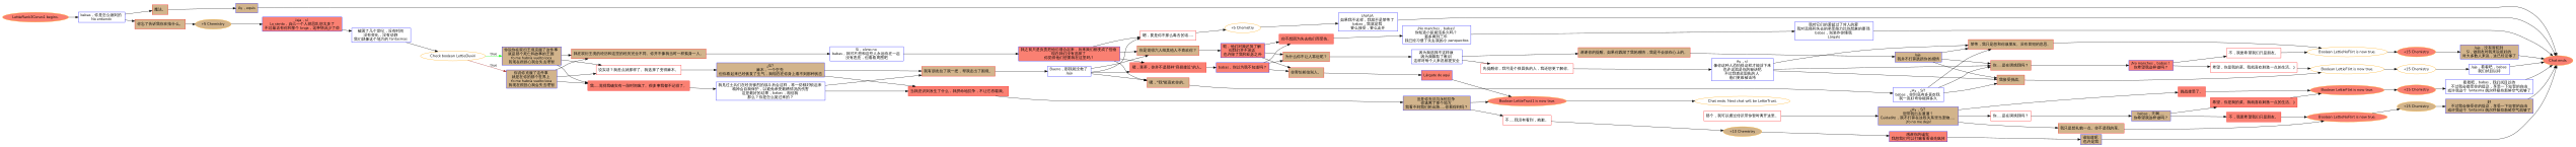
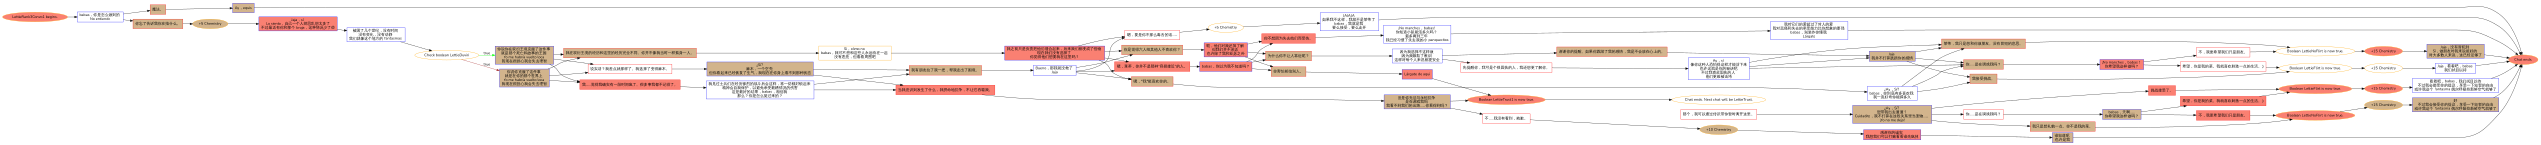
  digraph {
    fontname=Nunito
    rankdir=LR
    node [color=blue fillcolor=white fontname=Nunito style=filled shape=box]
    edge [fontname=Nunito]
    "LettieRank3Convo1 begins." [color=orange fillcolor=salmon shape=""]
    n2 [label="babas，你是怎么做到的 \nNo entiendo"]
    n3 [color=red fillcolor=tan label="你忘了告诉我你在指什么。"]
    n4 [color=red fillcolor=tan label="魔法。"]
    n5 [color=orange fillcolor=tan label="+5 Chemistry" shape=""]
    n6 [fillcolor=tan label="Ay，equis"]
    n7 [fillcolor=salmon label="Jaja，sí \nLo siento，自己一个人胡思乱想太多了\n不过最近有你和那个 bruja，这种情况少了些"]
    n8 [label="被困了几个世纪，没有时间 \n没有变化，没有动静 \n我们就像这个地方的 fantasmas "]
    n9 [color=orange label="Check boolean LettieDuviri" shape=""]
    "Chat ends." [color=orange fillcolor=salmon shape=""]
    n11 [fillcolor=tan label="你说你在双衍王境克服了这件事 \n就是那个死亡和故事的王国 \nYo me habría vuelto loca \n我现在很担心我会失去理智"]
    n12 [fillcolor=tan label="你说你克服了这件事 \n就是在你的那个世界上 \nYo me habría vuelto loca \n我现在很担心我会失去理智"]
    n13 [color=red label="说实话？我差点就那样了。我选择了变得麻木。"]
    n14 [color=red fillcolor=salmon label="我……觉得我确实有一段时间疯了。很多事我都不记得了。"]
    n15 [color=red fillcolor=tan label="我在双衍王境的经历和这里的经历完全不同。你并不像我当时一样孤身一人。"]
    n16 [fillcolor=tan label="¿Sí? \n麻木，一个空壳 \n但你看起来已经恢复了生气，我现在在你身上看不到那种状态"]
    n17 [label="我见过士兵们在经历惨烈的战斗后会这样，将一切都封锁起来 \n精神会自我保护，以避免承受最糟情况的伤害\n这是最好的结果，babas，相信我 \n那么？你是怎么挺过来的？"]
-   n18 [label="Sí，cómo no \nbabas，我可不想和这些人永远待在一起 \n没有恶意，但看看周围吧"]
+   n18 [color=orange label="Sí，cómo no \nbabas，我可不想和这些人永远待在一起 \n没有恶意，但看看周围吧"]
    n19 [color=red fillcolor=salmon label="当我意识到发生了什么，我拼命地抗争，不让它吞噬我。"]
    n20 [color=red fillcolor=tan label="我有朋友拉了我一把，帮我走出了困境。"]
    n21 [fillcolor=salmon label="我之前只是负责把他们缝合起来，后来我们都变成了怪物 \n现在我们没有选择了 \n你觉得他们想要我在这里吗？"]
-   n22 [fillcolor=tan label="但是你无法与永恒抗争 \n你逃离了那个地方 \n我看不到我们的出路……你看得到吗？"]
+   n22 [fillcolor=tan label="但是你无法与永恒抗争 \n是在调戏我吗 \n我看不到我们的出路……你看得到吗？"]
    n23 [label="Bueno，那我就没救了 \nJaja"]
    n24 [color=red fillcolor=tan label="嗯，*我*挺喜欢你的。"]
    n25 [color=red fillcolor=tan label="你是觉得六人组其他人不喜欢你？"]
    n26 [color=red fillcolor=salmon label="嗯，莱蒂，你并不是那种“容易接近”的人。"]
    n27 [color=red label="嗯，要是你不那么毒舌的话……"]
    n28 [color=red label="不……我没有看到，抱歉。"]
    n29 [color=orange fillcolor=salmon label="Boolean LettieTrust1 is now true." shape=""]
    n30 [label="¿Ay，Sí? \nbabas，你到底有多喜欢我 \n我一直好奇你能撑多久"]
    n31 [fillcolor=salmon label="呃，他们对我还算了解 \n但我们并不亲近 \n也许除了我和亚瑟之外"]
    n32 [fillcolor=salmon label="babas，你以为我不知道吗？"]
    n33 [color=orange label="+5 Chemistry" shape=""]
    n34 [color=orange fillcolor=tan label="+10 Chemistry" shape=""]
    n35 [color=red label="那个，我可以通过传识带你暂时离开这里。"]
    n36 [fillcolor=tan label="¿Ay，Sí? \n想带我出去遛遛？\nCuidadito，我不打算在这段关系里当宠物…… \n¡Yo no me dejo!"]
    n37 [color=red fillcolor=tan label="我接受挑战。"]
    n38 [color=red fillcolor=tan label="你……是在调戏我吗？"]
    n39 [color=red fillcolor=tan label="莱蒂，我只是想和你做朋友。没有冒犯的意思。"]
    n40 [color=red fillcolor=tan label="为什么你不让人靠近呢？"]
    n41 [color=red fillcolor=tan label="你害怕相信别人。"]
    n42 [color=red fillcolor=salmon label="你不想因为失去他们而受伤。"]
    n43 [label="JAJAJA \n如果我不这样，我就不是莱蒂了 \nbabas，我就是我 \n要么接受，要么走开"]
    n44 [fillcolor=salmon label="感谢你的诚实 \n我想我们可以打赌看看谁先疯掉"]
    n45 [color=red fillcolor=salmon label="挑战接受了。"]
    n46 [color=red label="你……是在调戏我吗？"]
    n47 [color=red fillcolor=tan label="我只是想礼貌一点。你不是我的菜。"]
    n48 [color=orange label="Boolean LettieFlirt is now true." shape=""]
    n49 [fillcolor=salmon label="¡No manches，babas！\n你希望我这样做吗？"]
    n50 [color=orange label="Boolean LettieNoFlirt is now true." shape=""]
    n51 [label="因为我选择不这样做 \n因为我吸取了教训 \n这样对每个人来说都更安全"]
    n52 [fillcolor=salmon label="Lárgate de aqui"]
    n53 [label="¡No manches，babas! \n你知道小鼠能活多久吗？ \n最多两到三年 \n我已经习惯了失去我的小 panquecitos"]
    n54 [fillcolor=tan label="谁知道呢 \n也许是我"]
    n55 [color=orange fillcolor=salmon label="Boolean LettieFlirt is now true." shape=""]
    n56 [fillcolor=tan label="babas，天啊……\n你希望我这样做吗？"]
    n57 [color=orange fillcolor=salmon label="Boolean LettieNoFlirt is now true." shape=""]
    n58 [color=orange label="+15 Chemistry" shape=""]
    n59 [color=red label="希望，你是我的菜。我就喜欢刺激一点的生活。;)"]
    n60 [color=red label="不，我更希望我们只是朋友。"]
    n61 [color=orange fillcolor=salmon label="+15 Chemistry" shape=""]
    n62 [color=red label="先提醒你，我可是个很固执的人，我还想更了解你。"]
    n63 [color=red fillcolor=tan label="谢谢你的提醒。如果你践踏了我的感情，我是不会放在心上的。"]
    n64 [label="我对它们的爱超过了对人的爱 \n我对悲痛和失去的承受能力比你想象的要强 \nbabas，别装作你懂我 \nLárgate"]
    n65 [color=orange fillcolor=salmon label="+15 Chemistry" shape=""]
    n66 [color=red fillcolor=salmon label="希望，你是我的菜。我就喜欢刺激一点的生活。;)"]
    n67 [color=red fillcolor=salmon label="不，我更希望我们只是朋友。"]
    n68 [color=orange fillcolor=tan label="+15 Chemistry" shape=""]
    n69 [label="Jaja，看着吧，babas \n我们拭目以待"]
    n70 [fillcolor=tan label="Jaja，没有冒犯到 \nSí，做朋友对我来说挺好的 \n对大多数人来说，这已经足够了"]
    n71 [label="Ay，sí \n像你这种人恐怕得这样才能活下来\n也许这就是你的秘诀吧\n不过我喜欢固执的人 \n他们更难被击垮"]
    n72 [fillcolor=tan label="Jaja \n我并不打算践踏你的感情"]
    "Chat ends. Next chat will be LettieTrust." [color=orange shape=""]
    n74 [label="看着吧，babas，我们拭目以待\n不过我会接受你的提议，享受一下短暂的自由\n或许我这个 fantasma 偶尔呼吸些新鲜空气就够了"]
    n75 [fillcolor=tan label="好\n不过我会接受你的提议，享受一下短暂的自由\n或许我这个 fantasma 偶尔呼吸些新鲜空气就够了"]
    "LettieRank3Convo1 begins." -> n2
    n2 -> n3
    n2 -> n4
    n3 -> n5
    n4 -> n6
    n5 -> n7
    n6 -> "Chat ends."
    n7 -> n8
    n8 -> n9
    n9 -> n11 [color=green label=true]
    n9 -> n12 [color=brown label=true]
    n11 -> n13
    n11 -> n14
    n11 -> n15
    n12 -> n13
    n12 -> n14
    n12 -> n15
    n13 -> n16
    n14 -> n17
    n15 -> n18
    n16 -> n19
    n16 -> n20
    n17 -> n19
    n17 -> n20
    n18 -> n21
    n19 -> n22
    n20 -> n23
    n21 -> n24
    n21 -> n25
    n21 -> n26
    n21 -> n27
    n22 -> n28
    n22 -> n29
    n23 -> n24
    n23 -> n25
    n23 -> n26
    n23 -> n27
    n24 -> n30
    n25 -> n31
    n26 -> n32
    n27 -> n33
    n28 -> n34
    n29 -> "Chat ends. Next chat will be LettieTrust."
    n30 -> n37
    n30 -> n38
    n30 -> n39
    n31 -> n40
    n31 -> n41
    n31 -> n42
    n32 -> n40
    n32 -> n41
    n32 -> n42
    n33 -> n43
    n34 -> n44
    n35 -> n36
    n36 -> n45
    n36 -> n46
    n36 -> n47
    n37 -> n48
    n38 -> n49
    n39 -> n50
    n40 -> n51
    n41 -> n52
    n42 -> n53
    n43 -> "Chat ends."
    n44 -> n54
    n45 -> n55
    n46 -> n56
    n47 -> n57
    n48 -> n58
    n49 -> n59
    n49 -> n60
    n50 -> n61
    n51 -> n62
    n51 -> n63
    n52 -> n29
    n53 -> n64
    n54 -> "Chat ends."
    n55 -> n65
    n56 -> n66
    n56 -> n67
    n57 -> n68
    n58 -> n69
    n59 -> n48
    n60 -> n50
    n61 -> n70
    n62 -> n71
    n63 -> n72
    n64 -> "Chat ends."
    n65 -> n74
    n66 -> n55
    n67 -> n57
    n68 -> n75
    n69 -> "Chat ends."
    n70 -> "Chat ends."
-   n71 -> n37
+   n71 -> n72
    n71 -> n38
    n71 -> n39
    n72 -> n37
    n72 -> n38
    n72 -> n39
    n74 -> "Chat ends."
    n75 -> "Chat ends."
  }
